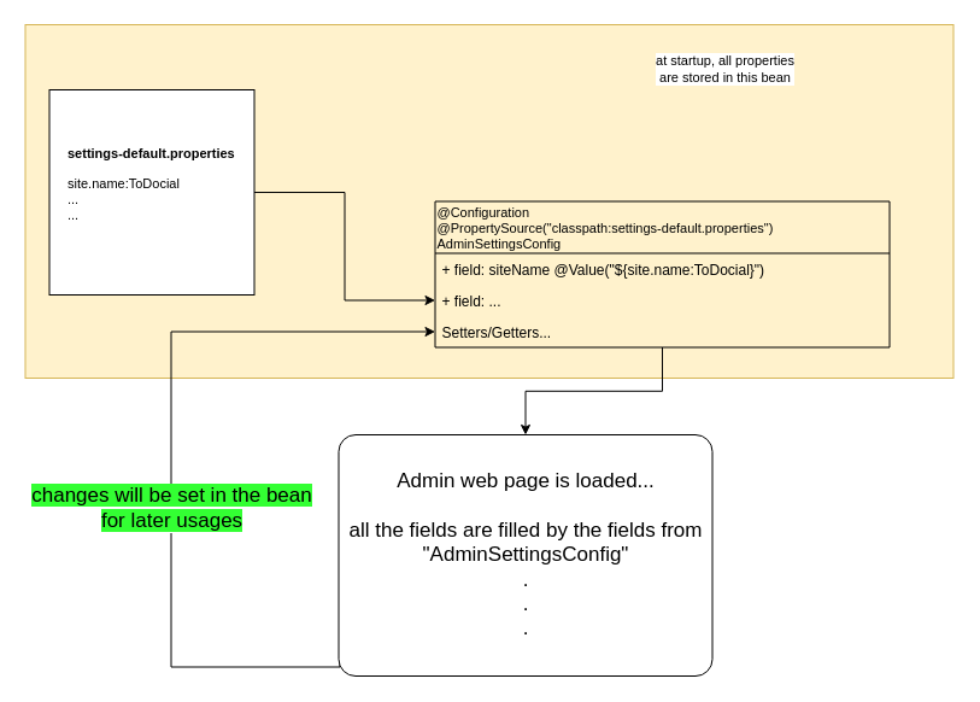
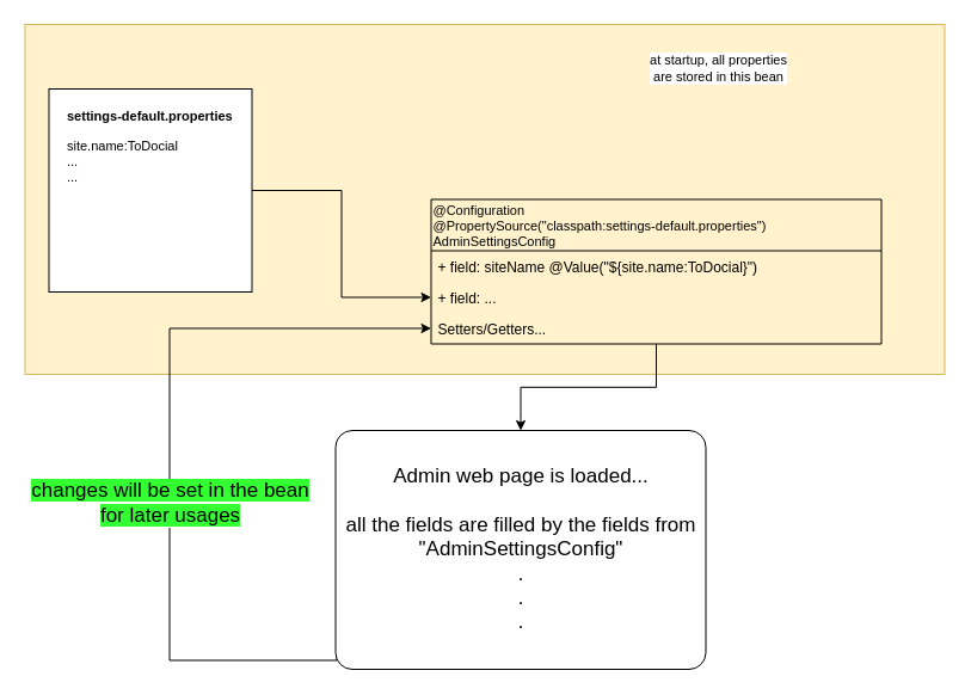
  <mxCell id="0" />
  <mxCell id="1" parent="0" />
  <mxCell id="2" value="&lt;span style=&quot;font-family: &amp;quot;helvetica&amp;quot; , &amp;quot;arial&amp;quot; , sans-serif ; font-size: 0px&quot;&gt;%3CmxGraphModel%3E%3Croot%3E%3CmxCell%20id%3D%220%22%2F%3E%3CmxCell%20id%3D%221%22%20parent%3D%220%22%2F%3E%3CmxCell%20id%3D%222%22%20value%3D%22at%20startup%2C%20all%20properties%26lt%3Bbr%26gt%3Bare%20stored%20in%20this%20bean%22%20style%3D%22text%3Bhtml%3D1%3Bresizable%3D0%3Bpoints%3D%5B%5D%3Balign%3Dcenter%3BverticalAlign%3Dmiddle%3BlabelBackgroundColor%3D%23ffffff%3BfontSize%3D11%3B%22%20vertex%3D%221%22%20connectable%3D%220%22%20parent%3D%221%22%3E%3CmxGeometry%20x%3D%22283.882%22%20y%3D%22212.118%22%20as%3D%22geometry%22%3E%3CmxPoint%20as%3D%22offset%22%2F%3E%3C%2FmxGeometry%3E%3C%2FmxCell%3E%3C%2Froot%3E%3C%2FmxGraphModel%3E&lt;/span&gt;" style="rounded=0;whiteSpace=wrap;html=1;fontSize=11;align=left;fillColor=#fff2cc;strokeColor=#d6b656;" parent="1" vertex="1"><mxGeometry x="20.5" y="20" width="770" height="293" as="geometry" /></mxCell>
  <mxCell id="3" style="edgeStyle=orthogonalEdgeStyle;rounded=0;orthogonalLoop=1;jettySize=auto;html=1;exitX=1;exitY=0.5;exitDx=0;exitDy=0;entryX=0;entryY=0.5;entryDx=0;entryDy=0;fontSize=11;" parent="1" source="4" target="9" edge="1"><mxGeometry relative="1" as="geometry" /></mxCell>
  <mxCell id="4" value="" style="rounded=0;whiteSpace=wrap;html=1;" parent="1" vertex="1"><mxGeometry x="40.5" y="74" width="170" height="170" as="geometry" /></mxCell>
- <mxCell id="5" value="&lt;h1 style=&quot;font-size: 11px;&quot;&gt;settings-default.properties&lt;/h1&gt;&lt;p style=&quot;font-size: 11px;&quot;&gt;site.name:ToDocial&lt;br style=&quot;font-size: 11px;&quot;&gt;...&lt;br style=&quot;font-size: 11px;&quot;&gt;...&lt;/p&gt;" style="text;html=1;strokeColor=none;fillColor=none;spacing=5;spacingTop=-20;whiteSpace=wrap;overflow=hidden;rounded=0;fontSize=11;" parent="1" vertex="1"><mxGeometry x="50.5" y="124" width="150" height="115" as="geometry" /></mxCell>
+ <mxCell id="5" value="&lt;h1 style=&quot;font-size: 11px;&quot;&gt;settings-default.properties&lt;/h1&gt;&lt;p style=&quot;font-size: 11px;&quot;&gt;site.name:ToDocial&lt;br style=&quot;font-size: 11px;&quot;&gt;...&lt;br style=&quot;font-size: 11px;&quot;&gt;...&lt;/p&gt;" style="text;html=1;strokeColor=none;fillColor=none;spacing=5;spacingTop=-20;whiteSpace=wrap;overflow=hidden;rounded=0;fontSize=11;" parent="1" vertex="1"><mxGeometry x="50.5" y="94" width="150" height="115" as="geometry" /></mxCell>
  <mxCell id="6" style="edgeStyle=orthogonalEdgeStyle;rounded=0;orthogonalLoop=1;jettySize=auto;html=1;fontSize=11;" parent="1" source="7" target="13" edge="1"><mxGeometry relative="1" as="geometry" /></mxCell>
  <mxCell id="7" value="@Configuration&#10;@PropertySource(&quot;classpath:settings-default.properties&quot;)&#10;AdminSettingsConfig" style="swimlane;fontStyle=0;childLayout=stackLayout;horizontal=1;startSize=43;fillColor=none;horizontalStack=0;resizeParent=1;resizeParentMax=0;resizeLast=0;collapsible=1;marginBottom=0;fontSize=11;align=left;" parent="1" vertex="1"><mxGeometry x="360.5" y="166.5" width="377" height="121" as="geometry" /></mxCell>
  <mxCell id="8" value="+ field: siteName @Value(&quot;${site.name:ToDocial}&quot;)" style="text;strokeColor=none;fillColor=none;align=left;verticalAlign=top;spacingLeft=4;spacingRight=4;overflow=hidden;rotatable=0;points=[[0,0.5],[1,0.5]];portConstraint=eastwest;" parent="7" vertex="1"><mxGeometry y="43" width="377" height="26" as="geometry" /></mxCell>
  <mxCell id="9" value="+ field: ..." style="text;strokeColor=none;fillColor=none;align=left;verticalAlign=top;spacingLeft=4;spacingRight=4;overflow=hidden;rotatable=0;points=[[0,0.5],[1,0.5]];portConstraint=eastwest;" parent="7" vertex="1"><mxGeometry y="69" width="377" height="26" as="geometry" /></mxCell>
  <mxCell id="10" value="Setters/Getters..." style="text;strokeColor=none;fillColor=none;align=left;verticalAlign=top;spacingLeft=4;spacingRight=4;overflow=hidden;rotatable=0;points=[[0,0.5],[1,0.5]];portConstraint=eastwest;" parent="7" vertex="1"><mxGeometry y="95" width="377" height="26" as="geometry" /></mxCell>
  <mxCell id="11" value="at startup, all properties&lt;br&gt;are stored in this bean" style="text;html=1;resizable=0;points=[];align=center;verticalAlign=middle;labelBackgroundColor=#ffffff;fontSize=11;" parent="1" vertex="1" connectable="0"><mxGeometry x="600.382" y="56.618" as="geometry"><mxPoint as="offset" /></mxGeometry></mxCell>
  <mxCell id="12" value="&lt;span style=&quot;background-color: rgb(51 , 255 , 51)&quot;&gt;changes will be set in the bean&lt;br&gt;for later usages&lt;/span&gt;" style="edgeStyle=orthogonalEdgeStyle;rounded=0;orthogonalLoop=1;jettySize=auto;html=1;exitX=0;exitY=0.5;exitDx=0;exitDy=0;entryX=0;entryY=0.5;entryDx=0;entryDy=0;fontSize=17;" parent="1" source="13" target="10" edge="1"><mxGeometry relative="1" as="geometry"><Array as="points"><mxPoint x="281.5" y="552.5" /><mxPoint x="141.5" y="552.5" /><mxPoint x="141.5" y="274.5" /></Array></mxGeometry></mxCell>
  <mxCell id="13" value="Admin web page is loaded...&lt;br style=&quot;font-size: 17px&quot;&gt;&lt;br style=&quot;font-size: 17px&quot;&gt;all the fields are filled by the fields from &quot;AdminSettingsConfig&quot;&lt;br style=&quot;font-size: 17px&quot;&gt;.&lt;br&gt;.&lt;br&gt;." style="rounded=1;whiteSpace=wrap;html=1;fontSize=17;align=center;arcSize=7;" parent="1" vertex="1"><mxGeometry x="280.5" y="360" width="310" height="200" as="geometry" /></mxCell>
  <mxCell id="14" value="" style="shape=image;html=1;verticalAlign=top;verticalLabelPosition=bottom;labelBackgroundColor=#ffffff;imageAspect=0;aspect=fixed;image=https://cdn1.iconfinder.com/data/icons/vegetables-56/50/Vegetables_Outline-03-128.png;fontSize=11;align=left;" parent="1" vertex="1"><mxGeometry x="690.5" y="126.5" width="65" height="65" as="geometry" /></mxCell>
